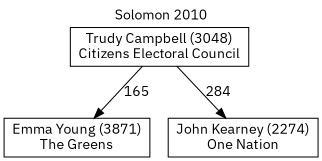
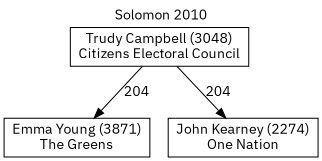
  digraph {
    fontname="IBM Plex Sans"
    label="Solomon 2010"
    labelloc=t
    mclimit=10
    node [fontname="IBM Plex Sans" shape=box]
    edge [fontname="IBM Plex Sans"]
    n1 [label="Emma Young (3871)\nThe Greens"]
    n2 [label="John Kearney (2274)\nOne Nation"]
    n3 [label="Trudy Campbell (3048)\nCitizens Electoral Council"]
-   n3 -> n1 [label=165]
-   n3 -> n2 [label=284]
+   n3 -> n1 [label=204]
+   n3 -> n2 [label=204]
  }
